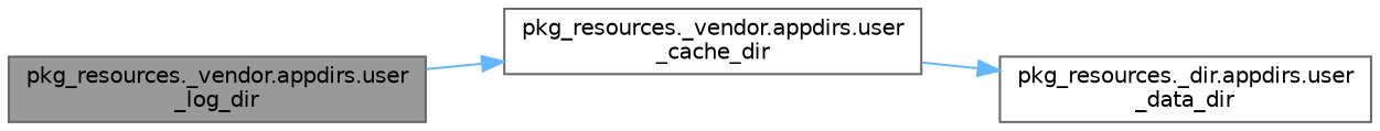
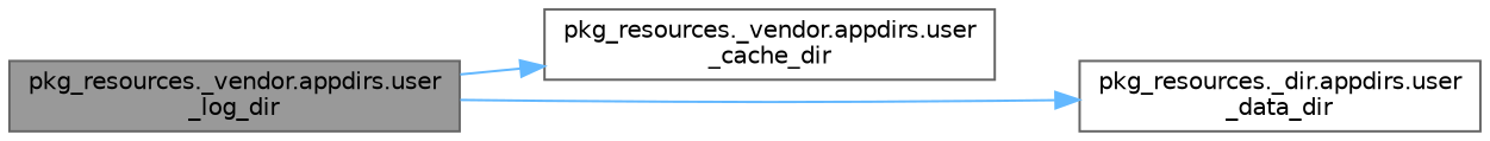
  digraph {
    fontname="DejaVu Sans"
    rankdir=LR
    node [color=grey40 fillcolor=white fontname="DejaVu Sans" fontsize=10 shape=box style=filled]
    edge [color=steelblue1 fontname="DejaVu Sans" fontsize=10 labelfontname=Helvetica labelfontsize=10 style=solid]
    n1 [color=gray40 fillcolor=grey60 fontcolor=black height=0.2 label="pkg_resources._vendor.appdirs.user\l_log_dir" width=0.4]
    n2 [height=0.2 label="pkg_resources._vendor.appdirs.user\l_cache_dir" width=0.4]
    n3 [height=0.2 label="pkg_resources._dir.appdirs.user\l_data_dir" width=0.4]
    n1 -> n2
-   n2 -> n3
+   n1 -> n3
  }
